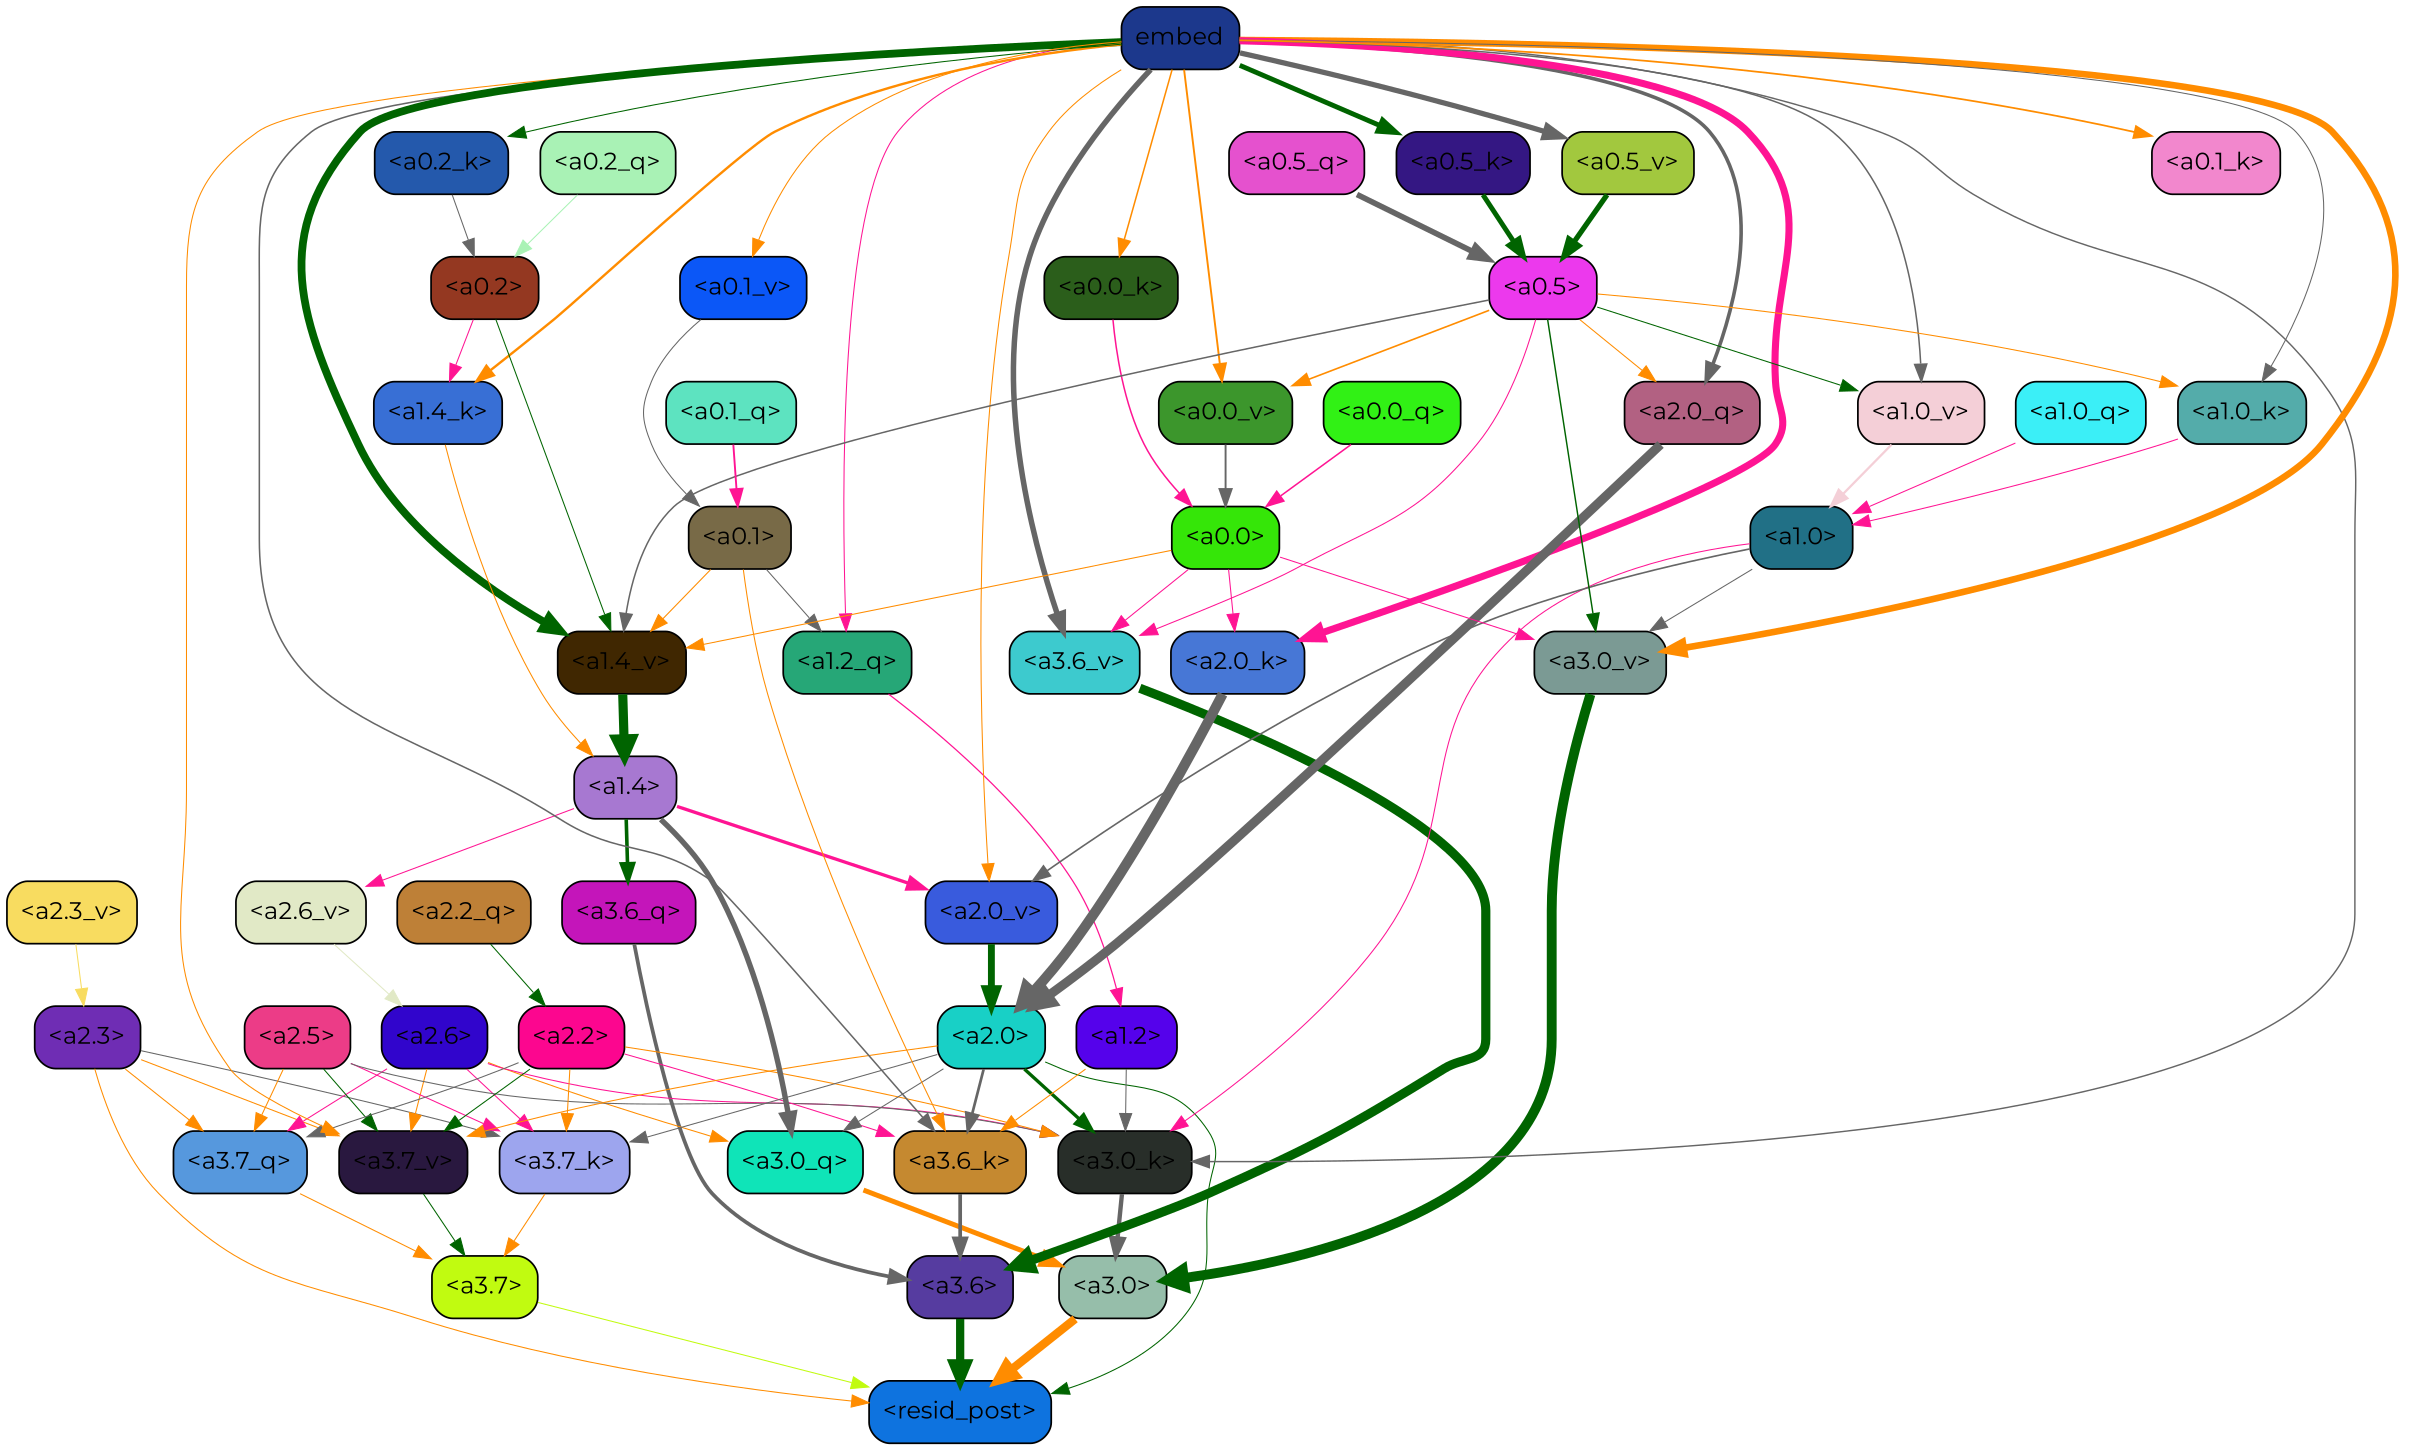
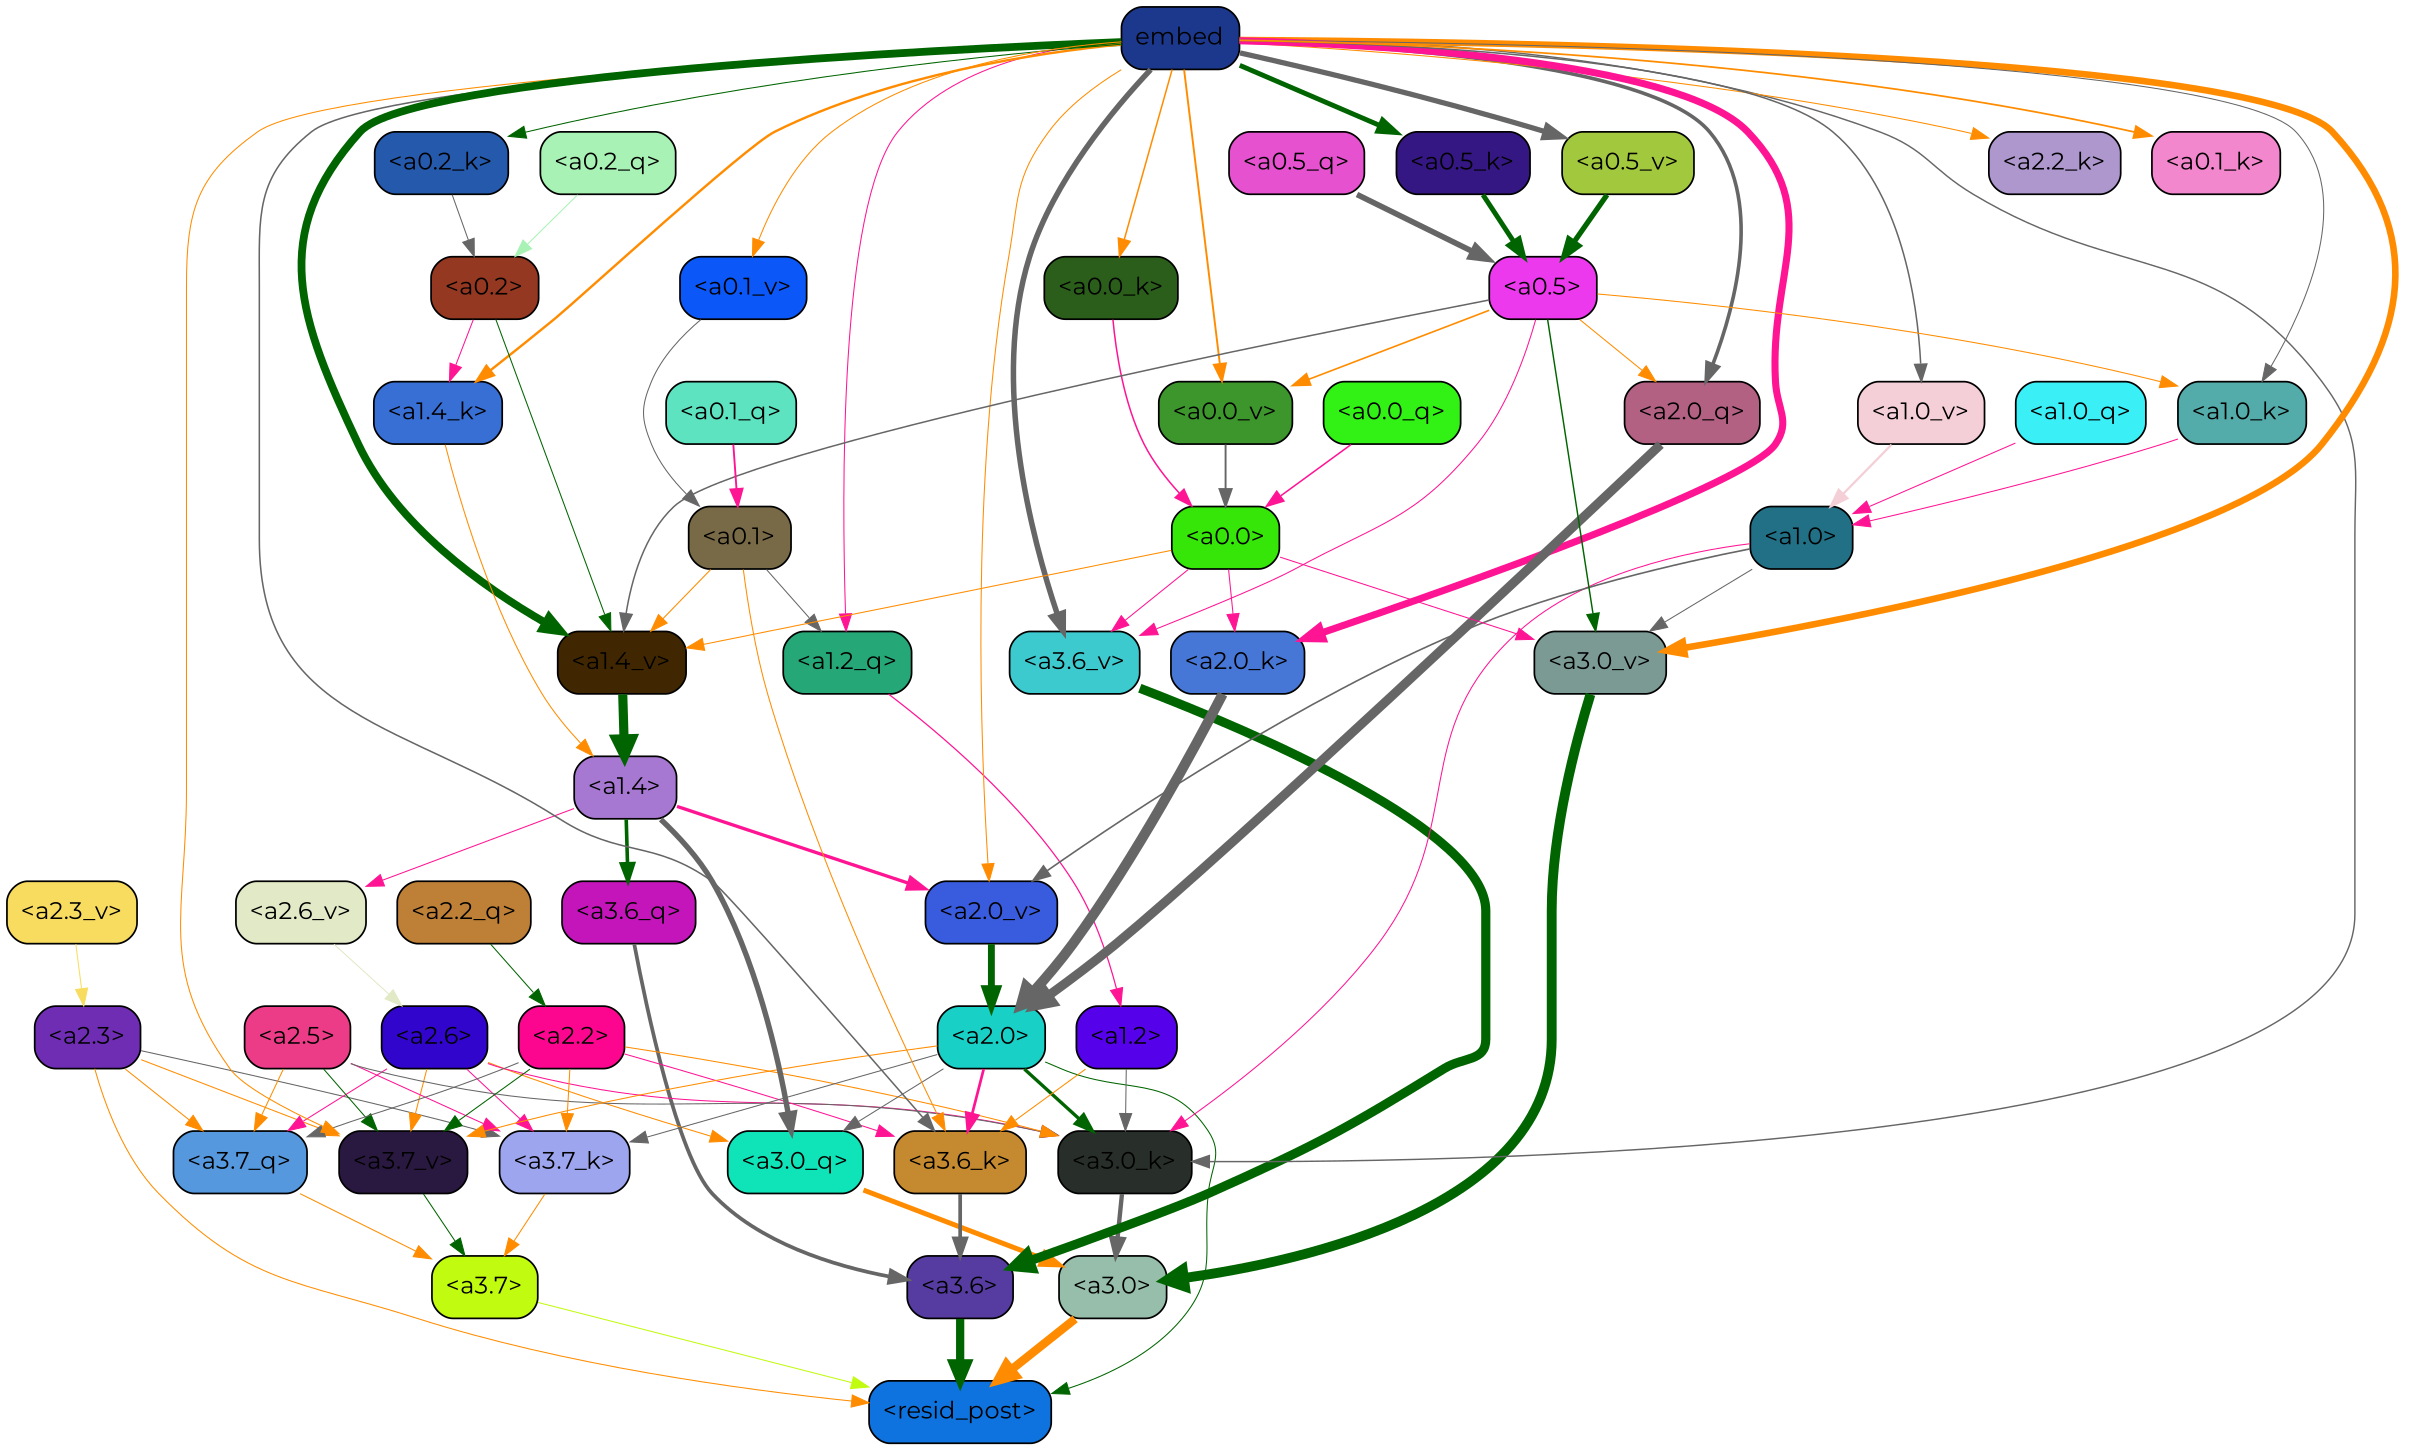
  strict digraph {
    fontname=Montserrat
    splines=true
    node [color=black fontname=Montserrat shape=box style="filled, rounded"]
    edge [color=darkorange fontname=Montserrat penwidth=0.6]
    "<a3.7>" [fillcolor="#c1fb10"]
    "<resid_post>" [fillcolor="#0e73df"]
    "<a3.6>" [fillcolor="#563ca0"]
    "<a3.0>" [fillcolor="#96beaa"]
    "<a2.3>" [fillcolor="#6f2db4"]
    "<a3.7_q>" [fillcolor="#5698dd"]
    "<a3.7_k>" [fillcolor="#9da5ee"]
    "<a3.7_v>" [fillcolor="#29183f"]
    "<a3.6_q>" [fillcolor="#c415ba"]
    "<a3.0_q>" [fillcolor="#0fe4b8"]
    "<a3.6_k>" [fillcolor="#c58930"]
    "<a3.0_k>" [fillcolor="#282e29"]
    "<a3.6_v>" [fillcolor="#3dcace"]
    "<a3.0_v>" [fillcolor="#7b9a94"]
    "<a2.6>" [fillcolor="#3105cc"]
    "<a2.5>" [fillcolor="#ec3c87"]
    "<a2.2>" [fillcolor="#fc068f"]
    "<a2.0>" [fillcolor="#18d0c6"]
    "<a1.4>" [fillcolor="#a778d1"]
    "<a2.6_v>" [fillcolor="#e1e9c6"]
    "<a2.0_v>" [fillcolor="#395bdd"]
    "<a1.2>" [fillcolor="#5502eb"]
    "<a0.1>" [fillcolor="#786a47"]
    "<a1.2_q>" [fillcolor="#26a777"]
    "<a1.4_v>" [fillcolor="#402701"]
    embed [fillcolor="#1c388c"]
    "<a2.0_q>" [fillcolor="#b26182"]
+   "<a2.2_k>" [fillcolor="#ad97cd"]
    "<a2.0_k>" [fillcolor="#4777d6"]
    "<a1.4_k>" [fillcolor="#386fd5"]
    "<a1.0_k>" [fillcolor="#54acaa"]
    "<a1.0_v>" [fillcolor="#f4cfd7"]
    "<a0.5_k>" [fillcolor="#341783"]
    "<a0.2_k>" [fillcolor="#2459ac"]
    "<a0.1_k>" [fillcolor="#f287cd"]
    "<a0.0_k>" [fillcolor="#2b5e1b"]
    "<a0.5_v>" [fillcolor="#a2c83e"]
    "<a0.1_v>" [fillcolor="#0b57f7"]
    "<a0.0_v>" [fillcolor="#3c962c"]
    "<a1.0>" [fillcolor="#217086"]
    "<a0.5>" [fillcolor="#ec39ed"]
    "<a0.2>" [fillcolor="#943821"]
    "<a0.0>" [fillcolor="#35e608"]
    "<a2.2_q>" [fillcolor="#be8037"]
    "<a2.3_v>" [fillcolor="#f8dc60"]
    "<a1.0_q>" [fillcolor="#3beff7"]
    "<a0.5_q>" [fillcolor="#e551ce"]
    "<a0.2_q>" [fillcolor="#a9f2b5"]
    "<a0.1_q>" [fillcolor="#5de3c0"]
    "<a0.0_q>" [fillcolor="#31f115"]
    "<a3.7>" -> "<resid_post>" [color="#c1fb10"]
    "<a3.6>" -> "<resid_post>" [color=darkgreen penwidth=4.751592040061951]
    "<a3.0>" -> "<resid_post>" [penwidth=4.904066681861877]
    "<a2.3>" -> "<resid_post>"
    "<a2.3>" -> "<a3.7_q>"
    "<a2.3>" -> "<a3.7_k>" [color=gray40 penwidth=0.6069068089127541]
    "<a2.3>" -> "<a3.7_v>"
    "<a3.7_q>" -> "<a3.7>"
    "<a3.7_k>" -> "<a3.7>"
    "<a3.7_v>" -> "<a3.7>" [color=darkgreen]
    "<a3.6_q>" -> "<a3.6>" [color=gray40 penwidth=2.160832464694977]
    "<a3.0_q>" -> "<a3.0>" [penwidth=2.870753765106201]
    "<a3.6_k>" -> "<a3.6>" [color=gray40 penwidth=2.13908451795578]
    "<a3.0_k>" -> "<a3.0>" [color=gray40 penwidth=2.520303964614868]
    "<a3.6_v>" -> "<a3.6>" [color=darkgreen penwidth=5.297133803367615]
    "<a3.0_v>" -> "<a3.0>" [color=darkgreen penwidth=5.680712580680847]
    "<a2.6>" -> "<a3.7_q>" [color=deeppink]
    "<a2.6>" -> "<a3.7_k>" [color=deeppink]
    "<a2.6>" -> "<a3.7_v>"
    "<a2.6>" -> "<a3.0_q>"
    "<a2.6>" -> "<a3.0_k>" [color=deeppink]
    "<a2.5>" -> "<a3.7_q>"
    "<a2.5>" -> "<a3.7_k>" [color=deeppink]
    "<a2.5>" -> "<a3.7_v>" [color=darkgreen]
    "<a2.5>" -> "<a3.0_k>" [color=gray40]
    "<a2.2>" -> "<a3.7_q>" [color=gray40]
    "<a2.2>" -> "<a3.7_k>"
    "<a2.2>" -> "<a3.7_v>" [color=darkgreen]
    "<a2.2>" -> "<a3.6_k>" [color=deeppink]
    "<a2.2>" -> "<a3.0_k>"
    "<a2.0>" -> "<resid_post>" [color=darkgreen]
    "<a2.0>" -> "<a3.7_k>" [color=gray40]
    "<a2.0>" -> "<a3.7_v>"
    "<a2.0>" -> "<a3.0_q>" [color=gray40]
-   "<a2.0>" -> "<a3.6_k>" [color=gray40 penwidth=1.564806342124939]
+   "<a2.0>" -> "<a3.6_k>" [color=deeppink penwidth=1.564806342124939]
    "<a2.0>" -> "<a3.0_k>" [color=darkgreen penwidth=1.9353990852832794]
    "<a1.4>" -> "<a3.6_q>" [color=darkgreen penwidth=2.0727532356977463]
    "<a1.4>" -> "<a3.0_q>" [color=gray40 penwidth=3.1279823780059814]
    "<a1.4>" -> "<a2.6_v>" [color=deeppink]
    "<a1.4>" -> "<a2.0_v>" [color=deeppink penwidth=1.9170897603034973]
    "<a2.6_v>" -> "<a2.6>" [color="#e1e9c6"]
    "<a2.0_v>" -> "<a2.0>" [color=darkgreen penwidth=3.9621697664260864]
    "<a1.2>" -> "<a3.6_k>"
    "<a1.2>" -> "<a3.0_k>" [color=gray40]
    "<a0.1>" -> "<a3.6_k>"
    "<a0.1>" -> "<a1.2_q>" [color=gray40]
    "<a0.1>" -> "<a1.4_v>" [penwidth=0.6202214732766151]
    "<a1.2_q>" -> "<a1.2>" [color=deeppink penwidth=0.7185482024215162]
    "<a1.4_v>" -> "<a1.4>" [color=darkgreen penwidth=5.280138969421387]
    embed -> "<a3.7_v>"
    embed -> "<a3.6_k>" [color=gray40 penwidth=0.8915999233722687]
    embed -> "<a3.0_k>" [color=gray40 penwidth=0.832088902592659]
    embed -> "<a3.6_v>" [color=gray40 penwidth=3.1840110421180725]
    embed -> "<a3.0_v>" [penwidth=3.8132747188210487]
    embed -> "<a2.0_v>"
    embed -> "<a1.2_q>" [color=deeppink]
    embed -> "<a1.4_v>" [color=darkgreen penwidth=4.4888065457344055]
    embed -> "<a2.0_q>" [color=gray40 penwidth=2.084651827812195]
+   embed -> "<a2.2_k>"
    embed -> "<a2.0_k>" [color=deeppink penwidth=4.084526404738426]
    embed -> "<a1.4_k>" [penwidth=1.3912410736083984]
    embed -> "<a1.0_k>" [color=gray40]
    embed -> "<a1.0_v>" [color=gray40 penwidth=0.8796700537204742]
    embed -> "<a0.5_k>" [color=darkgreen penwidth=2.8332607746124268]
    embed -> "<a0.2_k>" [color=darkgreen]
    embed -> "<a0.1_k>" [penwidth=1.008571445941925]
    embed -> "<a0.0_k>" [penwidth=0.8747775554656982]
    embed -> "<a0.5_v>" [color=gray40 penwidth=3.0338101387023926]
    embed -> "<a0.1_v>"
    embed -> "<a0.0_v>" [penwidth=1.1078194975852966]
    "<a2.0_q>" -> "<a2.0>" [color=gray40 penwidth=5.29856276512146]
    "<a2.0_k>" -> "<a2.0>" [color=gray40 penwidth=5.859246134757996]
    "<a1.4_k>" -> "<a1.4>"
    "<a1.0_k>" -> "<a1.0>" [color=deeppink]
    "<a1.0_v>" -> "<a1.0>" [color="#f4cfd7" penwidth=1.318962275981903]
    "<a0.5_k>" -> "<a0.5>" [color=darkgreen penwidth=2.833264708518982]
    "<a0.2_k>" -> "<a0.2>" [color=gray40]
    "<a0.0_k>" -> "<a0.0>" [color=deeppink penwidth=0.8747712969779968]
    "<a0.5_v>" -> "<a0.5>" [color=darkgreen penwidth=3.0403636693954468]
    "<a0.1_v>" -> "<a0.1>" [color=gray40]
    "<a0.0_v>" -> "<a0.0>" [color=gray40 penwidth=1.1078208088874817]
    "<a1.0>" -> "<a3.0_k>" [color=deeppink]
    "<a1.0>" -> "<a3.0_v>" [color=gray40]
    "<a1.0>" -> "<a2.0_v>" [color=gray40 penwidth=0.9450988052412868]
    "<a0.5>" -> "<a3.6_v>" [color=deeppink]
    "<a0.5>" -> "<a3.0_v>" [color=darkgreen penwidth=0.8331108838319778]
    "<a0.5>" -> "<a1.4_v>" [color=gray40 penwidth=0.8757842034101486]
    "<a0.5>" -> "<a2.0_q>"
    "<a0.5>" -> "<a1.0_k>"
-   "<a0.5>" -> "<a1.0_v>" [color=darkgreen]
    "<a0.5>" -> "<a0.0_v>" [penwidth=0.9412797391414642]
    "<a0.2>" -> "<a1.4_v>" [color=darkgreen]
    "<a0.2>" -> "<a1.4_k>" [color=deeppink]
    "<a0.0>" -> "<a3.6_v>" [color=deeppink]
    "<a0.0>" -> "<a3.0_v>" [color=deeppink]
    "<a0.0>" -> "<a1.4_v>"
    "<a0.0>" -> "<a2.0_k>" [color=deeppink]
    "<a2.2_q>" -> "<a2.2>" [color=darkgreen]
    "<a2.3_v>" -> "<a2.3>" [color="#f8dc60"]
    "<a1.0_q>" -> "<a1.0>" [color=deeppink]
    "<a0.5_q>" -> "<a0.5>" [color=gray40 penwidth=3.2715916633605957]
    "<a0.2_q>" -> "<a0.2>" [color="#a9f2b5"]
    "<a0.1_q>" -> "<a0.1>" [color=deeppink penwidth=1.0982357263565063]
    "<a0.0_q>" -> "<a0.0>" [color=deeppink penwidth=0.8850758075714111]
  }
